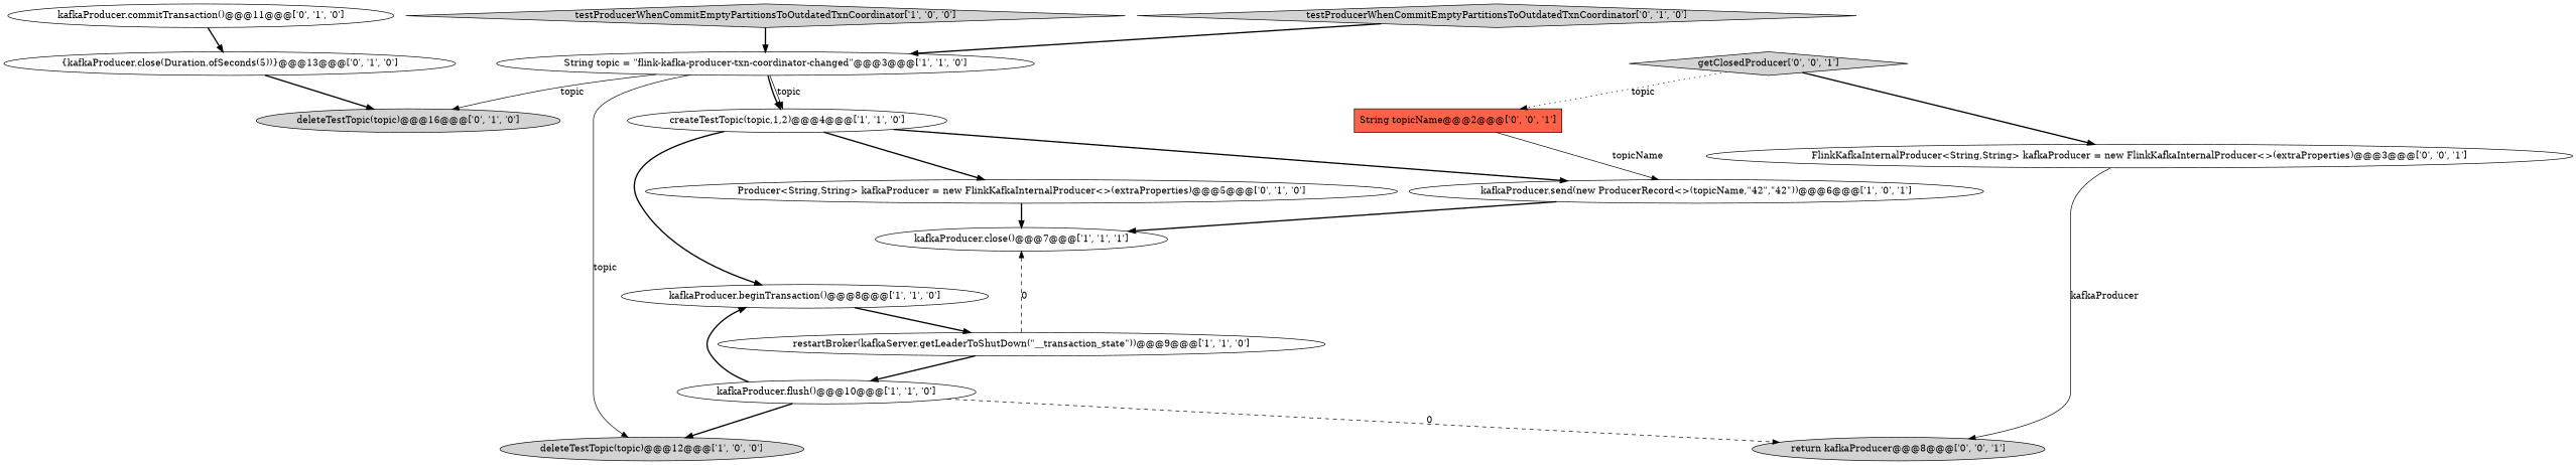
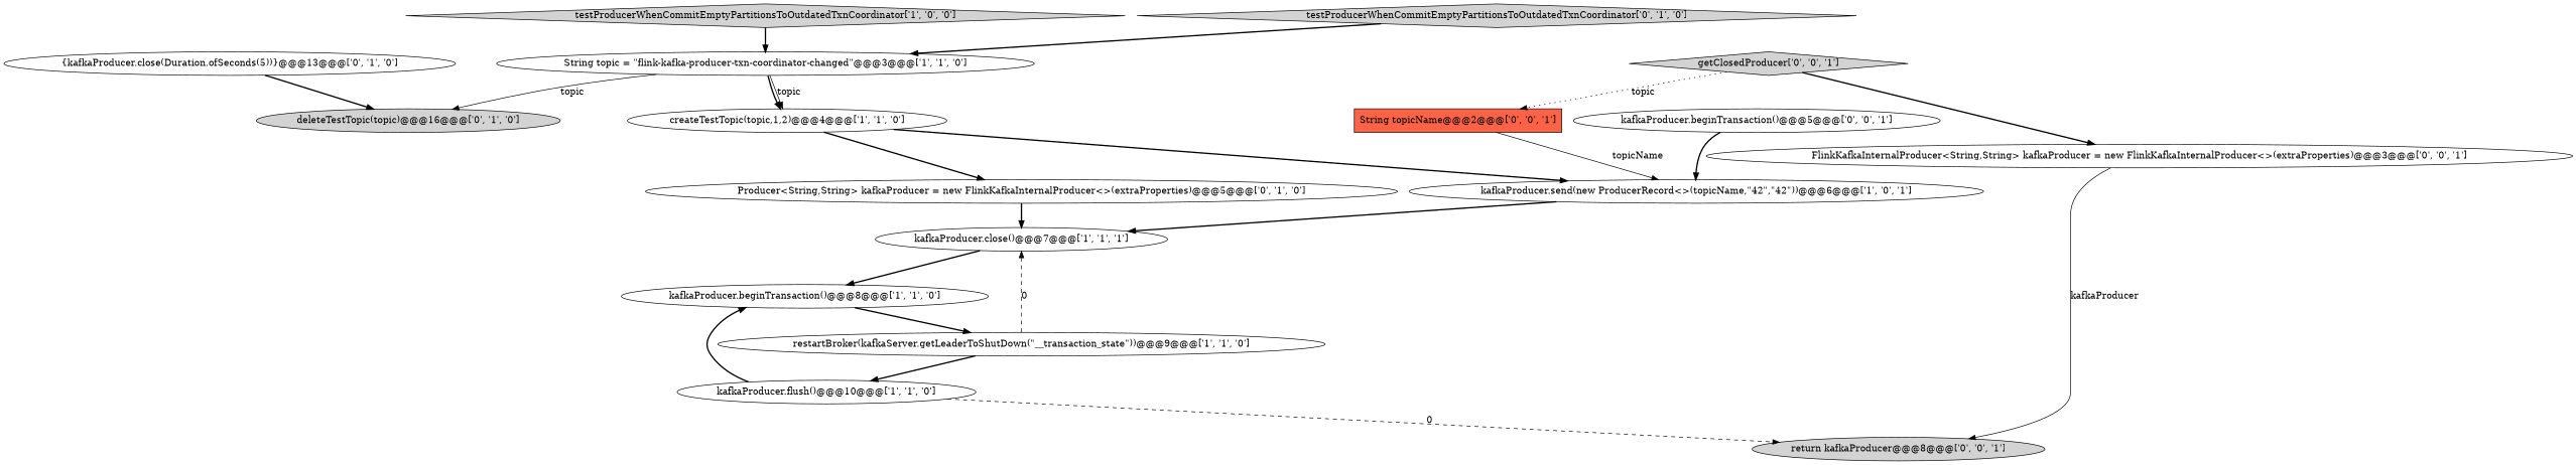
  digraph {
    node [fillcolor=white shape=ellipse style=filled]
    edge [style=bold]
-   n1 [label="kafkaProducer.commitTransaction()@@@11@@@['0', '1', '0']"]
    n2 [label="{kafkaProducer.close(Duration.ofSeconds(5))}@@@13@@@['0', '1', '0']"]
    n3 [fillcolor=lightgray label="deleteTestTopic(topic)@@@16@@@['0', '1', '0']"]
    n4 [label="createTestTopic(topic,1,2)@@@4@@@['1', '1', '0']"]
    n5 [label="Producer<String,String> kafkaProducer = new FlinkKafkaInternalProducer<>(extraProperties)@@@5@@@['0', '1', '0']"]
    n6 [label="kafkaProducer.send(new ProducerRecord<>(topicName,\"42\",\"42\"))@@@6@@@['1', '0', '1']"]
    n7 [label="kafkaProducer.close()@@@7@@@['1', '1', '1']"]
    n8 [fillcolor=lightgray label="getClosedProducer['0', '0', '1']" shape=diamond]
    n9 [fillcolor=tomato label="String topicName@@@2@@@['0', '0', '1']" shape=box]
    n10 [label="FlinkKafkaInternalProducer<String,String> kafkaProducer = new FlinkKafkaInternalProducer<>(extraProperties)@@@3@@@['0', '0', '1']"]
    n11 [fillcolor=lightgray label="return kafkaProducer@@@8@@@['0', '0', '1']"]
+   n12 [label="kafkaProducer.beginTransaction()@@@5@@@['0', '0', '1']"]
    n13 [label="kafkaProducer.beginTransaction()@@@8@@@['1', '1', '0']"]
-   n14 [fillcolor=lightgray label="deleteTestTopic(topic)@@@12@@@['1', '0', '0']"]
    n15 [label="restartBroker(kafkaServer.getLeaderToShutDown(\"__transaction_state\"))@@@9@@@['1', '1', '0']"]
    n16 [label="kafkaProducer.flush()@@@10@@@['1', '1', '0']"]
    n17 [fillcolor=lightgray label="testProducerWhenCommitEmptyPartitionsToOutdatedTxnCoordinator['0', '1', '0']" shape=diamond]
    n18 [label="String topic = \"flink-kafka-producer-txn-coordinator-changed\"@@@3@@@['1', '1', '0']"]
    n19 [fillcolor=lightgray label="testProducerWhenCommitEmptyPartitionsToOutdatedTxnCoordinator['1', '0', '0']" shape=diamond]
-   n1 -> n2
    n2 -> n3
    n4 -> n5
    n4 -> n6
    n5 -> n7
    n6 -> n7
-   n4 -> n13
+   n7 -> n13
    n8 -> n9 [label=topic style=dotted]
    n8 -> n10
    n9 -> n6 [label=topicName style=solid]
    n10 -> n11 [label=kafkaProducer style=solid]
+   n12 -> n6
    n13 -> n15
    n15 -> n7 [label=0 style=dashed]
    n15 -> n16
    n16 -> n11 [label=0 style=dashed]
    n16 -> n13
-   n16 -> n14
    n17 -> n18
    n18 -> n3 [label=topic style=solid]
    n18 -> n4
    n18 -> n4 [label=topic style=solid]
-   n18 -> n14 [label=topic style=solid]
    n19 -> n18
  }
